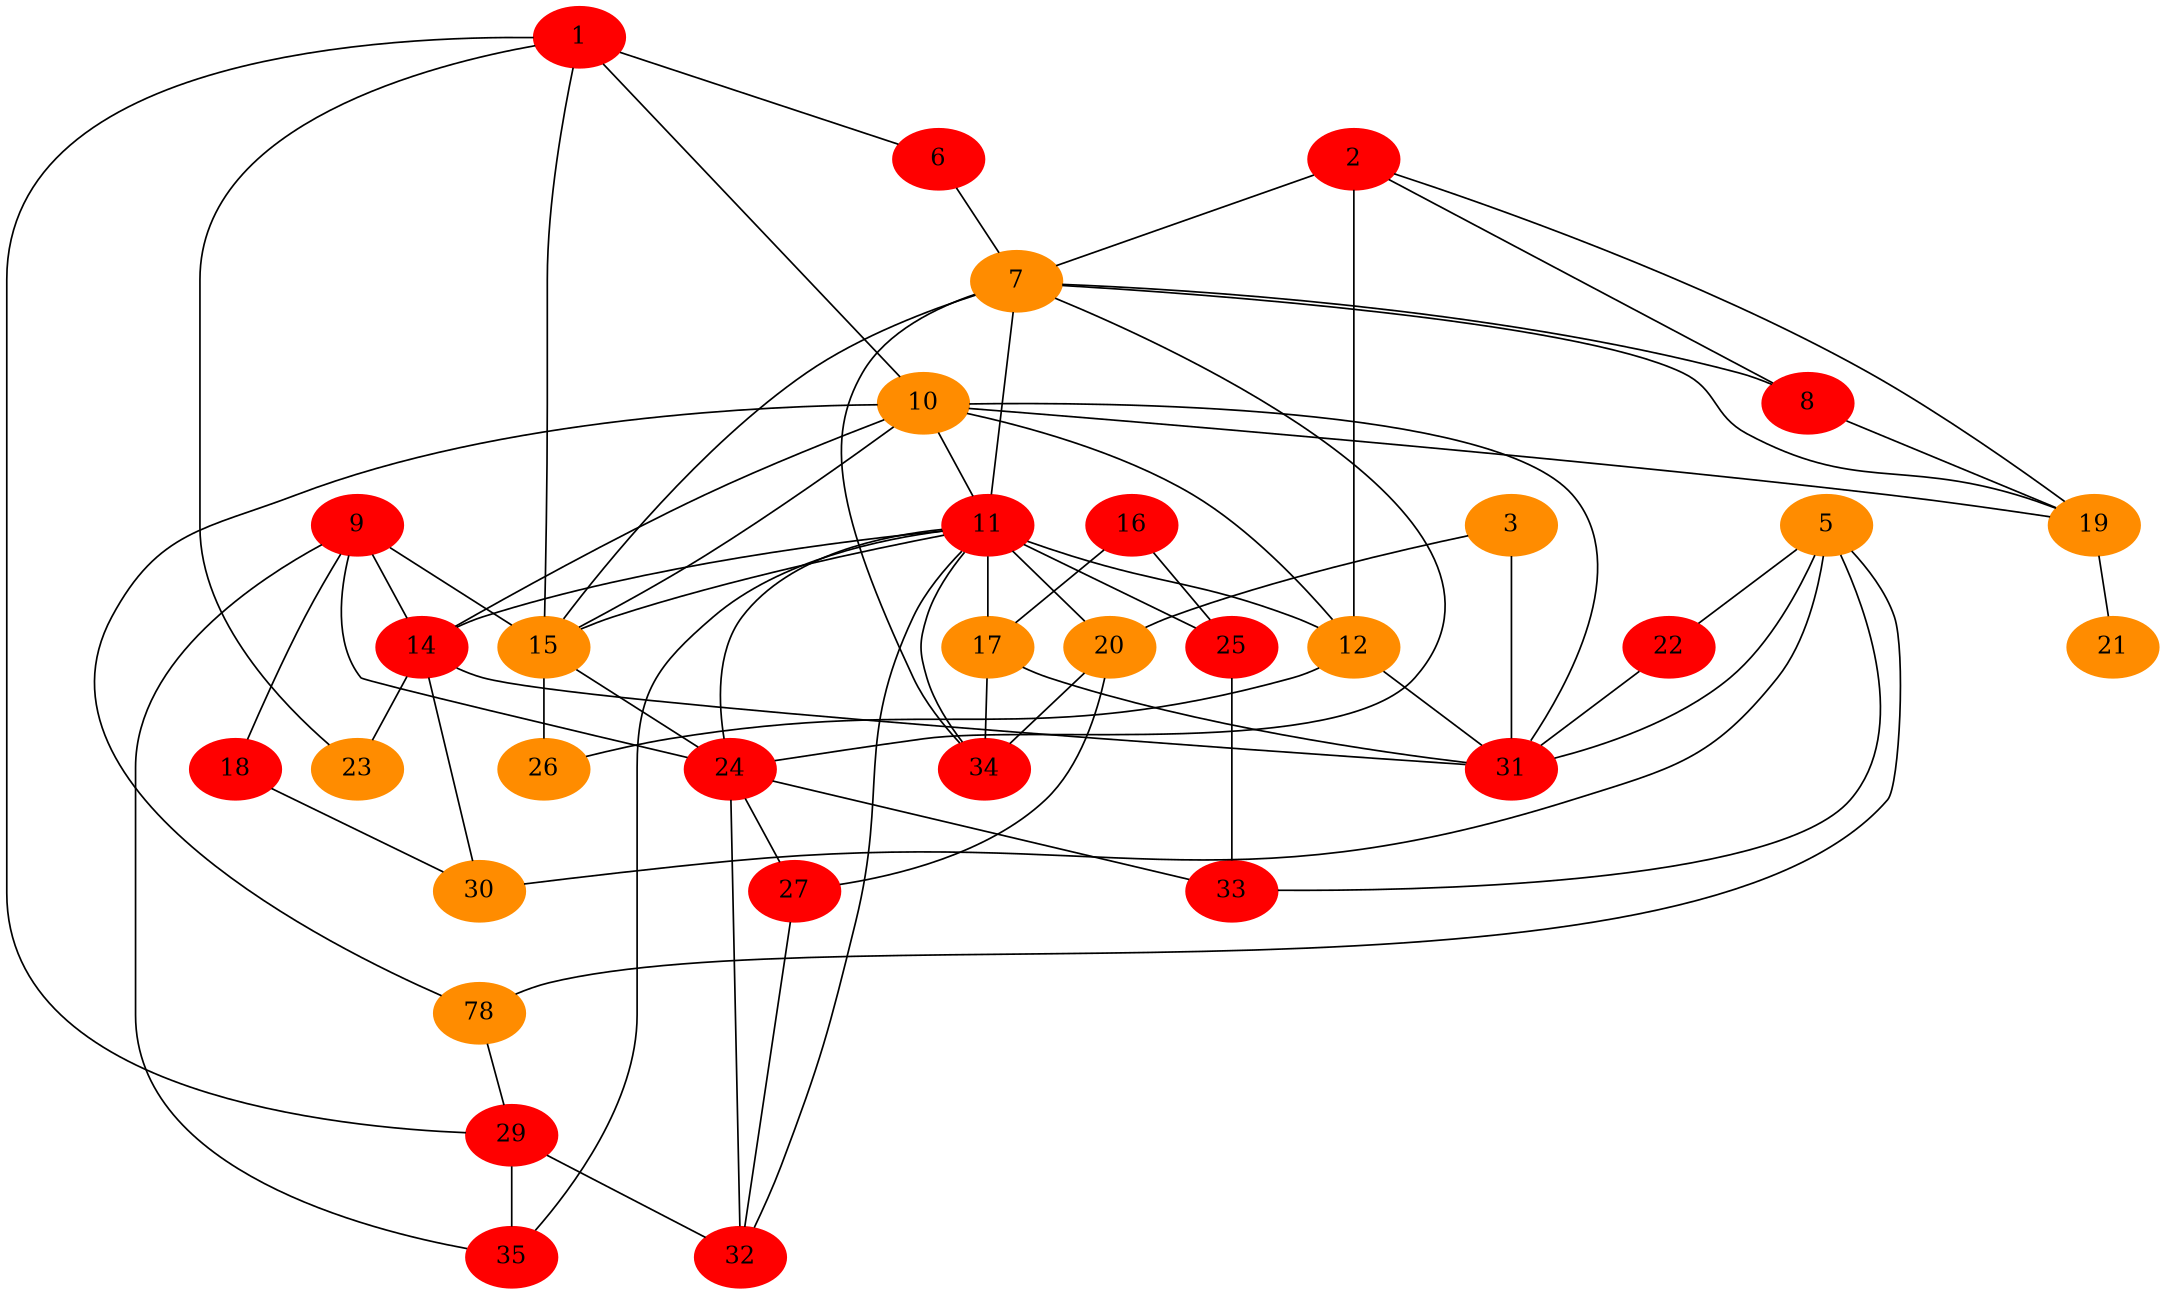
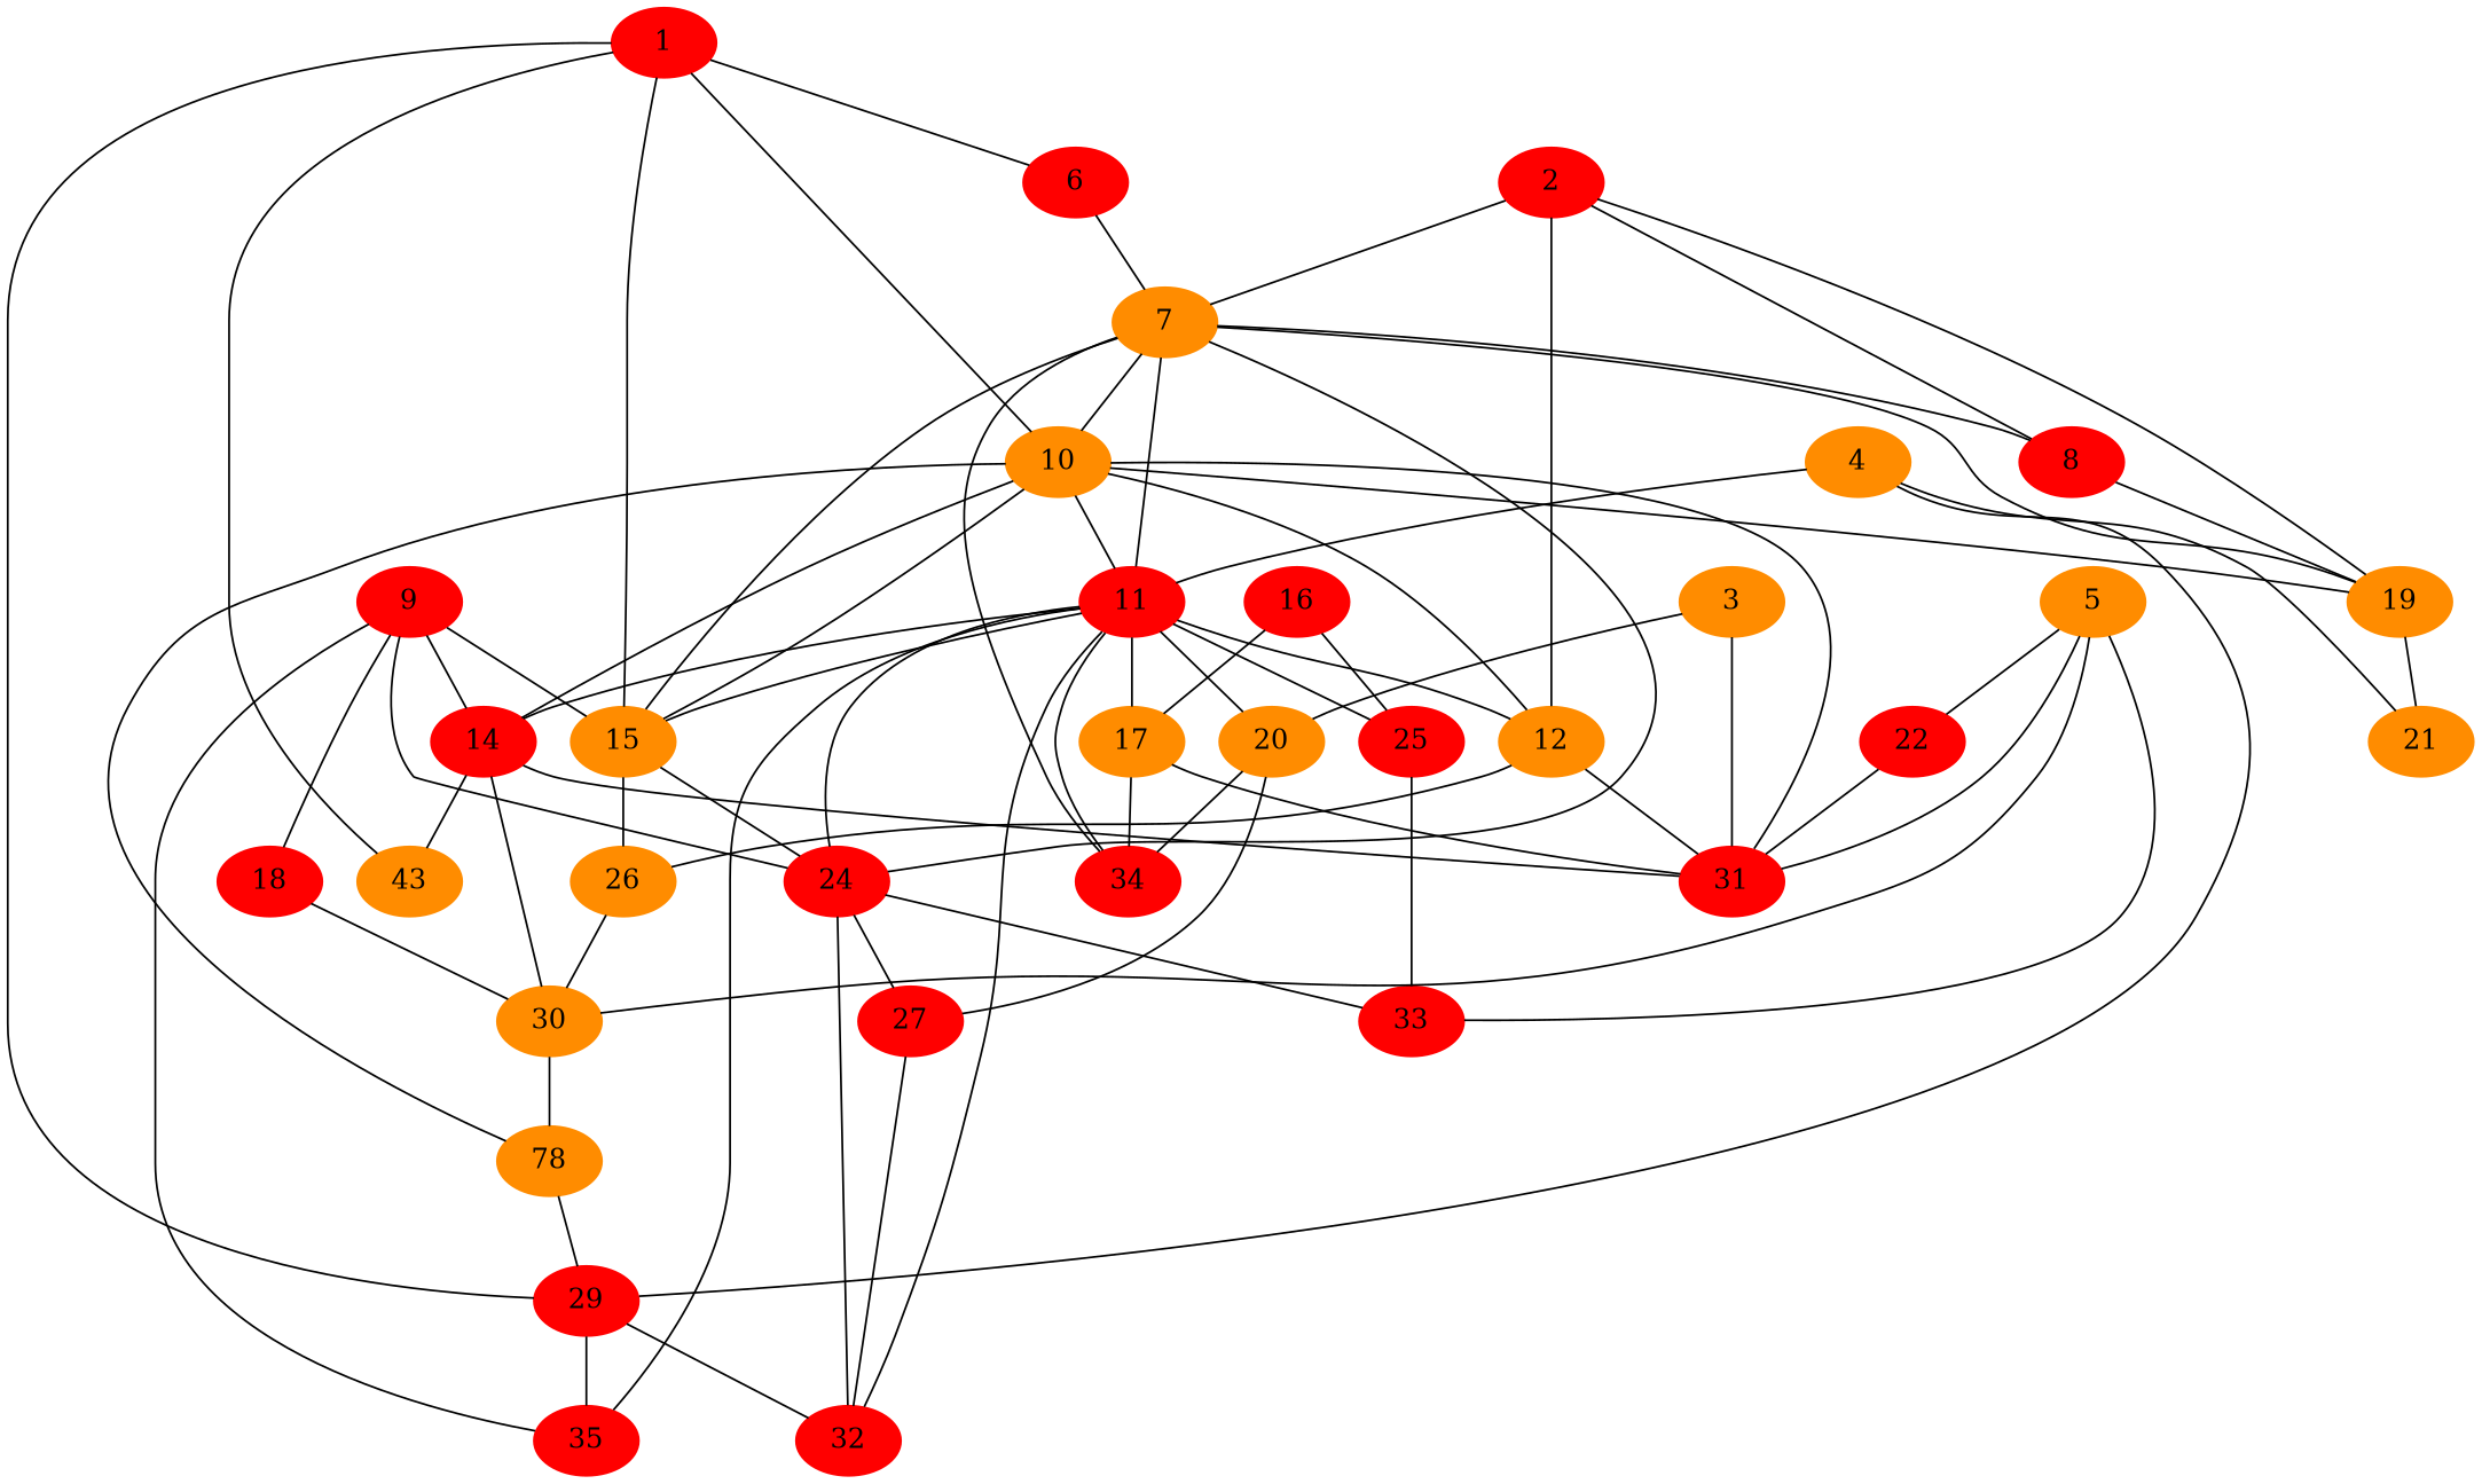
  graph {
    node [color=red style=filled]
    edge [weight=1.0]
    1
    6
    10 [color=darkorange]
    15 [color=darkorange]
-   23 [color=darkorange]
+   23 [color=darkorange label=43]
    29
    7 [color=darkorange]
    12 [color=darkorange]
    19 [color=darkorange]
    31
    11
    n12 [color=darkorange label=78]
    14
    24
    26 [color=darkorange]
    35
    32
    2
    8
    34
    21 [color=darkorange]
    3 [color=darkorange]
    20 [color=darkorange]
    27
+   4 [color=darkorange]
    17 [color=darkorange]
    25
    5 [color=darkorange]
    22
    30 [color=darkorange]
    33
    9
    18
    16
    1 -- 6
    1 -- 10 [weight=2.0]
    1 -- 15
    1 -- 23
    1 -- 29
    6 -- 7
    10 -- 15
    10 -- 12 [weight=2.0]
    10 -- 19
    10 -- 31
    10 -- 11
    10 -- n12
    10 -- 14 [weight=2.0]
    15 -- 24 [weight=3.0]
    15 -- 26
    29 -- 35
    29 -- 32
+   7 -- 10
    7 -- 15
    7 -- 19
    7 -- 11 [weight=2.0]
    7 -- 24
    7 -- 8
    7 -- 34
    12 -- 31
    12 -- 26
    19 -- 21
    11 -- 15
    11 -- 12
    11 -- 14
    11 -- 24
    11 -- 35
    11 -- 32
    11 -- 34
    11 -- 20
    11 -- 17 [weight=2.0]
    11 -- 25 [weight=2.0]
    n12 -- 29
    14 -- 23 [weight=3.0]
    14 -- 31
    14 -- 30
    24 -- 32
    24 -- 27
    24 -- 33
+   26 -- 30
    2 -- 7
    2 -- 12 [weight=2.0]
    2 -- 19
    2 -- 8
    8 -- 19
    3 -- 31
    3 -- 20
    20 -- 34
    20 -- 27
    27 -- 32
+   4 -- 29
+   4 -- 11
+   4 -- 21
    17 -- 31
    17 -- 34
    25 -- 33
    5 -- 31
-   5 -- n12
+   30 -- n12
    5 -- 22
    5 -- 30
    5 -- 33
    22 -- 31
    9 -- 15
    9 -- 14
    9 -- 24
    9 -- 35
    9 -- 18
    18 -- 30
    16 -- 17
    16 -- 25
  }
